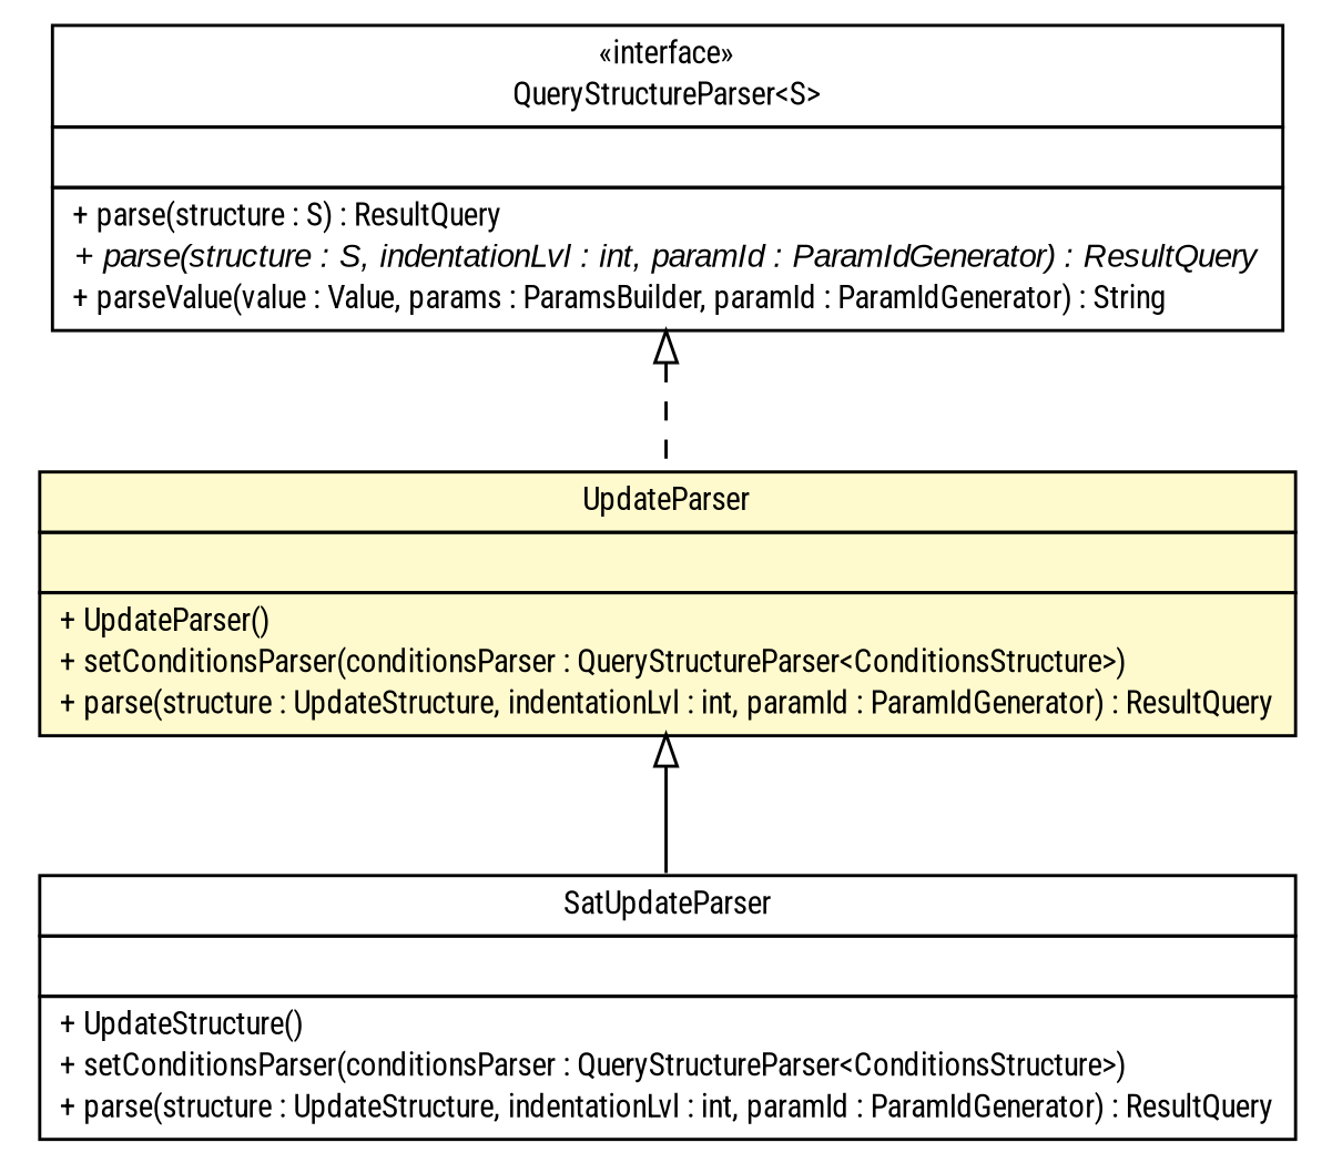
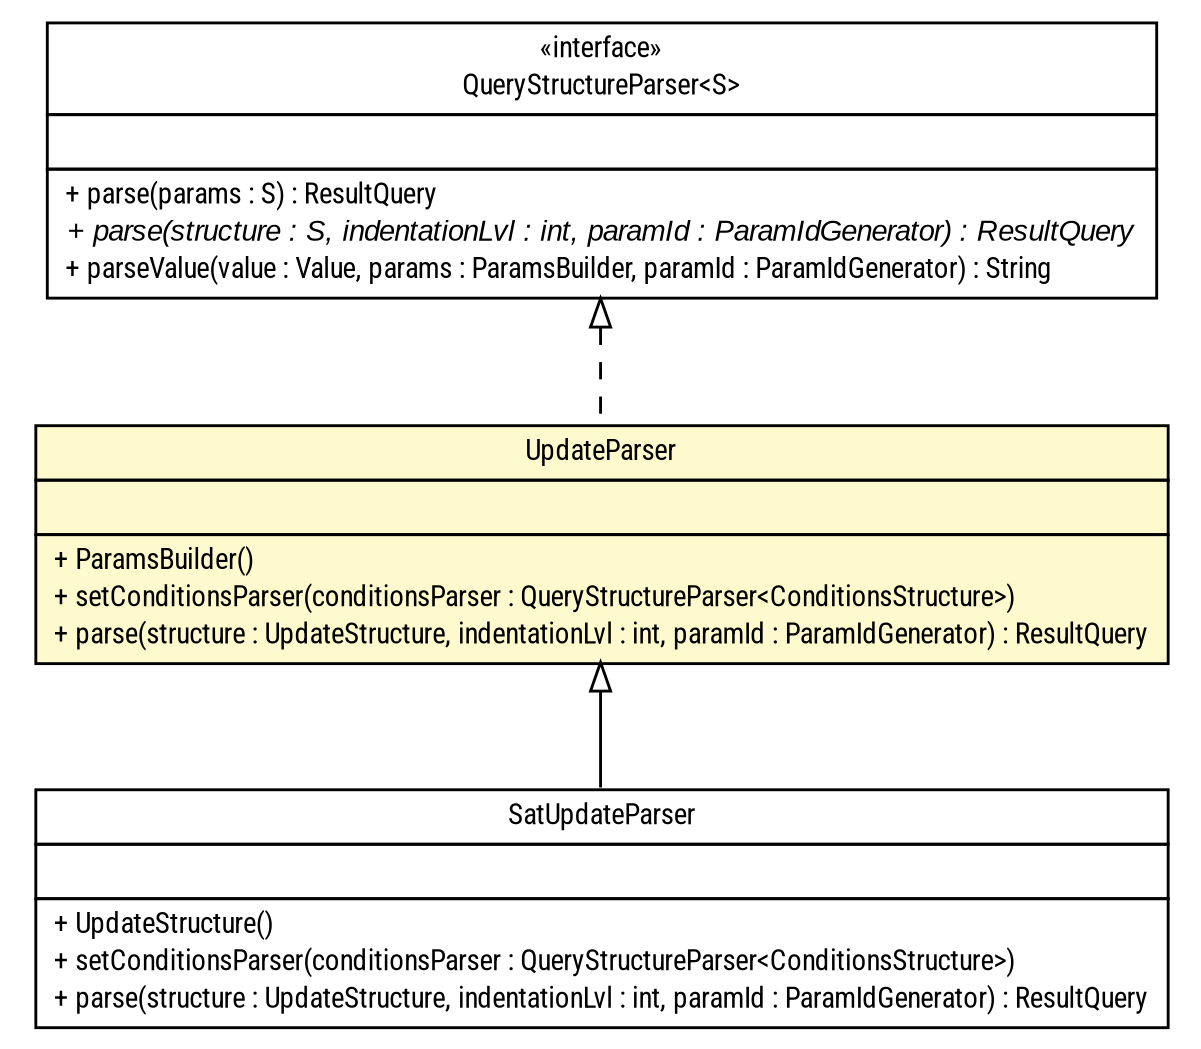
  digraph {
    fontname="Roboto Condensed"
    nodesep=0.25
    ranksep=0.5
    node [fontcolor=black fontname="Roboto Condensed" fontsize=10.0 shape=plaintext]
    edge [arrowtail=empty dir=back fontname="Roboto Condensed" fontsize=10 headport=p labelfontname=arial labelfontsize=10 tailport=p]
-   n1 [label=<<table title="br.gov.to.sefaz.persistence.query.parser.QueryStructureParser" border="0" cellborder="1" cellspacing="0" cellpadding="2" port="p" href="../QueryStructureParser.html"> 		<tr><td><table border="0" cellspacing="0" cellpadding="1"> <tr><td align="center" balign="center"> &#171;interface&#187; </td></tr> <tr><td align="center" balign="center"> QueryStructureParser&lt;S&gt; </td></tr> 		</table></td></tr> 		<tr><td><table border="0" cellspacing="0" cellpadding="1"> <tr><td align="left" balign="left">  </td></tr> 		</table></td></tr> 		<tr><td><table border="0" cellspacing="0" cellpadding="1"> <tr><td align="left" balign="left"> + parse(structure : S) : ResultQuery </td></tr> <tr><td align="left" balign="left"><font face="arial italic" point-size="10.0"> + parse(structure : S, indentationLvl : int, paramId : ParamIdGenerator) : ResultQuery </font></td></tr> <tr><td align="left" balign="left"> + parseValue(value : Value, params : ParamsBuilder, paramId : ParamIdGenerator) : String </td></tr> 		</table></td></tr> 		</table>>]
-   n2 [label=<<table title="br.gov.to.sefaz.persistence.query.parser.update.UpdateParser" border="0" cellborder="1" cellspacing="0" cellpadding="2" port="p" bgcolor="lemonChiffon" href="./UpdateParser.html"> 		<tr><td><table border="0" cellspacing="0" cellpadding="1"> <tr><td align="center" balign="center"> UpdateParser </td></tr> 		</table></td></tr> 		<tr><td><table border="0" cellspacing="0" cellpadding="1"> <tr><td align="left" balign="left">  </td></tr> 		</table></td></tr> 		<tr><td><table border="0" cellspacing="0" cellpadding="1"> <tr><td align="left" balign="left"> + UpdateParser() </td></tr> <tr><td align="left" balign="left"> + setConditionsParser(conditionsParser : QueryStructureParser&lt;ConditionsStructure&gt;) </td></tr> <tr><td align="left" balign="left"> + parse(structure : UpdateStructure, indentationLvl : int, paramId : ParamIdGenerator) : ResultQuery </td></tr> 		</table></td></tr> 		</table>>]
+   n1 [label=<<table title="br.gov.to.sefaz.persistence.query.parser.QueryStructureParser" border="0" cellborder="1" cellspacing="0" cellpadding="2" port="p" href="../QueryStructureParser.html"> 		<tr><td><table border="0" cellspacing="0" cellpadding="1"> <tr><td align="center" balign="center"> &#171;interface&#187; </td></tr> <tr><td align="center" balign="center"> QueryStructureParser&lt;S&gt; </td></tr> 		</table></td></tr> 		<tr><td><table border="0" cellspacing="0" cellpadding="1"> <tr><td align="left" balign="left">  </td></tr> 		</table></td></tr> 		<tr><td><table border="0" cellspacing="0" cellpadding="1"> <tr><td align="left" balign="left"> + parse(params : S) : ResultQuery </td></tr> <tr><td align="left" balign="left"><font face="arial italic" point-size="10.0"> + parse(structure : S, indentationLvl : int, paramId : ParamIdGenerator) : ResultQuery </font></td></tr> <tr><td align="left" balign="left"> + parseValue(value : Value, params : ParamsBuilder, paramId : ParamIdGenerator) : String </td></tr> 		</table></td></tr> 		</table>>]
+   n2 [label=<<table title="br.gov.to.sefaz.persistence.query.parser.update.UpdateParser" border="0" cellborder="1" cellspacing="0" cellpadding="2" port="p" bgcolor="lemonChiffon" href="./UpdateParser.html"> 		<tr><td><table border="0" cellspacing="0" cellpadding="1"> <tr><td align="center" balign="center"> UpdateParser </td></tr> 		</table></td></tr> 		<tr><td><table border="0" cellspacing="0" cellpadding="1"> <tr><td align="left" balign="left">  </td></tr> 		</table></td></tr> 		<tr><td><table border="0" cellspacing="0" cellpadding="1"> <tr><td align="left" balign="left"> + ParamsBuilder() </td></tr> <tr><td align="left" balign="left"> + setConditionsParser(conditionsParser : QueryStructureParser&lt;ConditionsStructure&gt;) </td></tr> <tr><td align="left" balign="left"> + parse(structure : UpdateStructure, indentationLvl : int, paramId : ParamIdGenerator) : ResultQuery </td></tr> 		</table></td></tr> 		</table>>]
    n3 [label=<<table title="br.gov.to.sefaz.persistence.satquery.parser.update.SatUpdateParser" border="0" cellborder="1" cellspacing="0" cellpadding="2" port="p" href="../../../satquery/parser/update/SatUpdateParser.html"> 		<tr><td><table border="0" cellspacing="0" cellpadding="1"> <tr><td align="center" balign="center"> SatUpdateParser </td></tr> 		</table></td></tr> 		<tr><td><table border="0" cellspacing="0" cellpadding="1"> <tr><td align="left" balign="left">  </td></tr> 		</table></td></tr> 		<tr><td><table border="0" cellspacing="0" cellpadding="1"> <tr><td align="left" balign="left"> + UpdateStructure() </td></tr> <tr><td align="left" balign="left"> + setConditionsParser(conditionsParser : QueryStructureParser&lt;ConditionsStructure&gt;) </td></tr> <tr><td align="left" balign="left"> + parse(structure : UpdateStructure, indentationLvl : int, paramId : ParamIdGenerator) : ResultQuery </td></tr> 		</table></td></tr> 		</table>>]
    n1 -> n2 [style=dashed]
    n2 -> n3
  }
